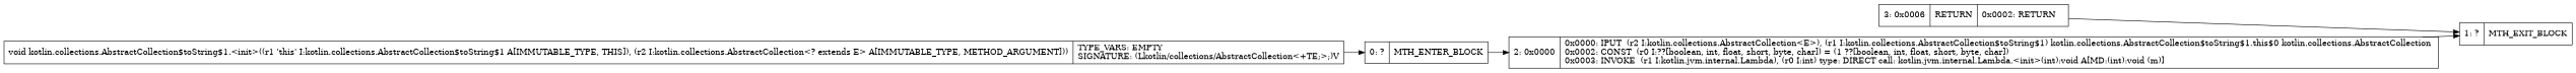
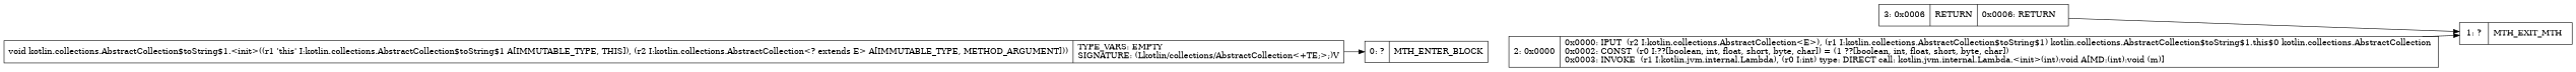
  digraph {
    rankdir=LR
    node [shape=record]
    n1 [label="{0\:\ ?|MTH_ENTER_BLOCK\l}"]
    n2 [label="{2\:\ 0x0000|0x0000: IPUT  (r2 I:kotlin.collections.AbstractCollection\<E\>), (r1 I:kotlin.collections.AbstractCollection$toString$1) kotlin.collections.AbstractCollection$toString$1.this$0 kotlin.collections.AbstractCollection \l0x0002: CONST  (r0 I:??[boolean, int, float, short, byte, char]) = (1 ??[boolean, int, float, short, byte, char]) \l0x0003: INVOKE  (r1 I:kotlin.jvm.internal.Lambda), (r0 I:int) type: DIRECT call: kotlin.jvm.internal.Lambda.\<init\>(int):void A[MD:(int):void (m)]\l}"]
-   n3 [label="{1\:\ ?|MTH_EXIT_BLOCK\l}"]
-   n4 [label="{3\:\ 0x0006|RETURN\l|0x0002: RETURN   \l}"]
+   n3 [label="{1\:\ ?|MTH_EXIT_MTH\l}"]
+   n4 [label="{3\:\ 0x0006|RETURN\l|0x0006: RETURN   \l}"]
    n5 [label="{void kotlin.collections.AbstractCollection$toString$1.\<init\>((r1 'this' I:kotlin.collections.AbstractCollection$toString$1 A[IMMUTABLE_TYPE, THIS]), (r2 I:kotlin.collections.AbstractCollection\<? extends E\> A[IMMUTABLE_TYPE, METHOD_ARGUMENT]))  | TYPE_VARS: EMPTY\lSIGNATURE: (Lkotlin\/collections\/AbstractCollection\<+TE;\>;)V\l}"]
-   n1 -> n2
    n2 -> n3
    n4 -> n3
    n5 -> n1
  }
